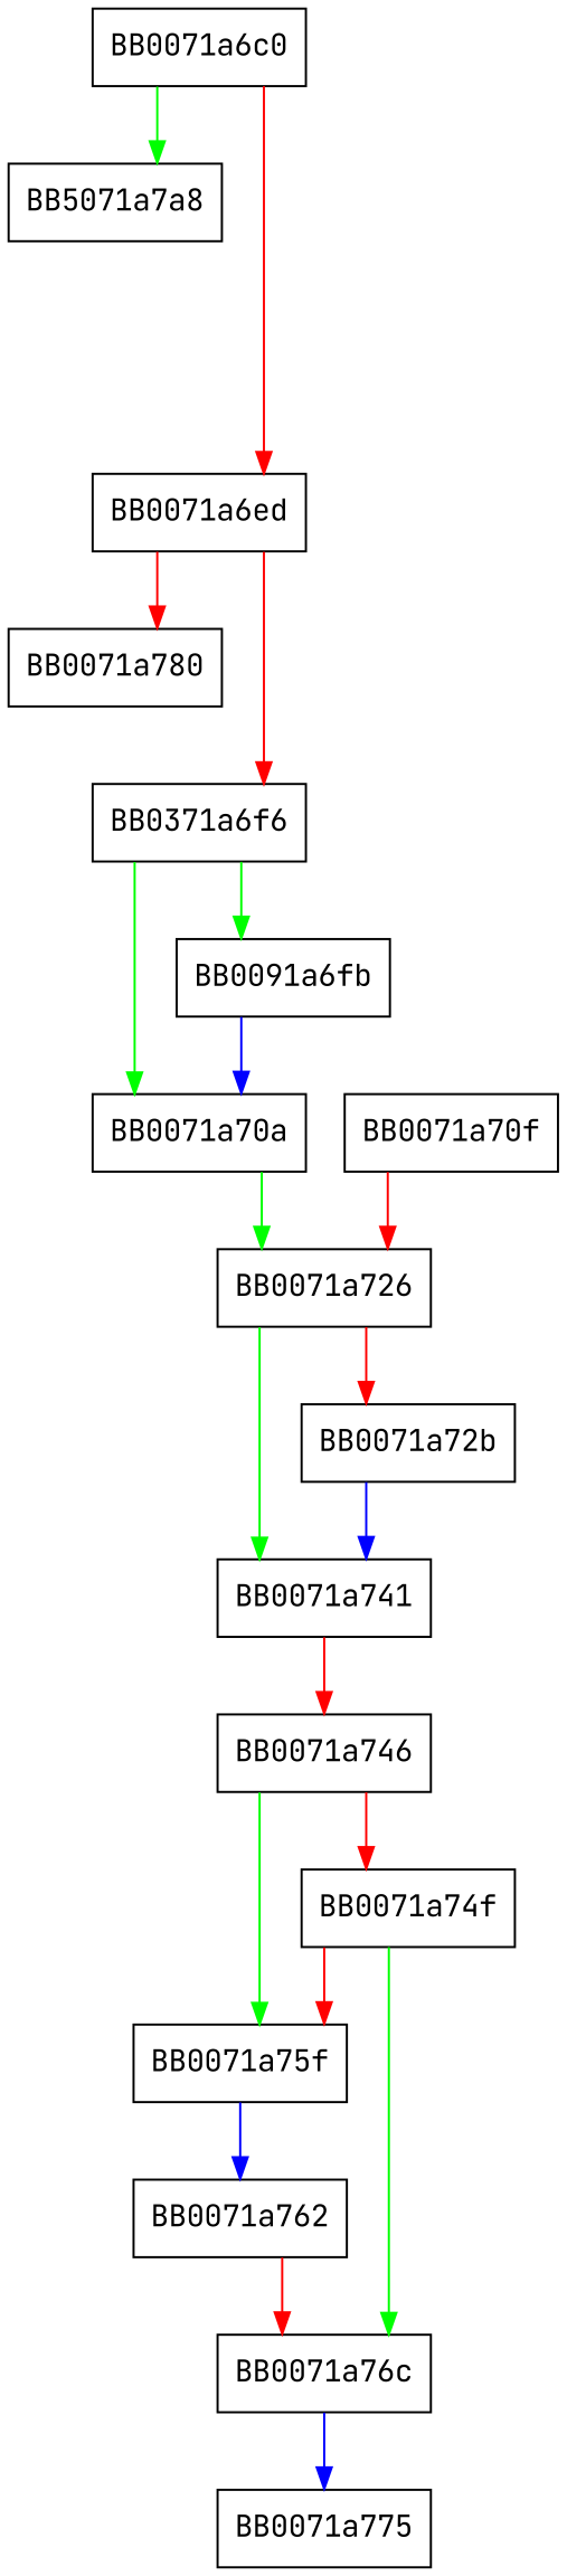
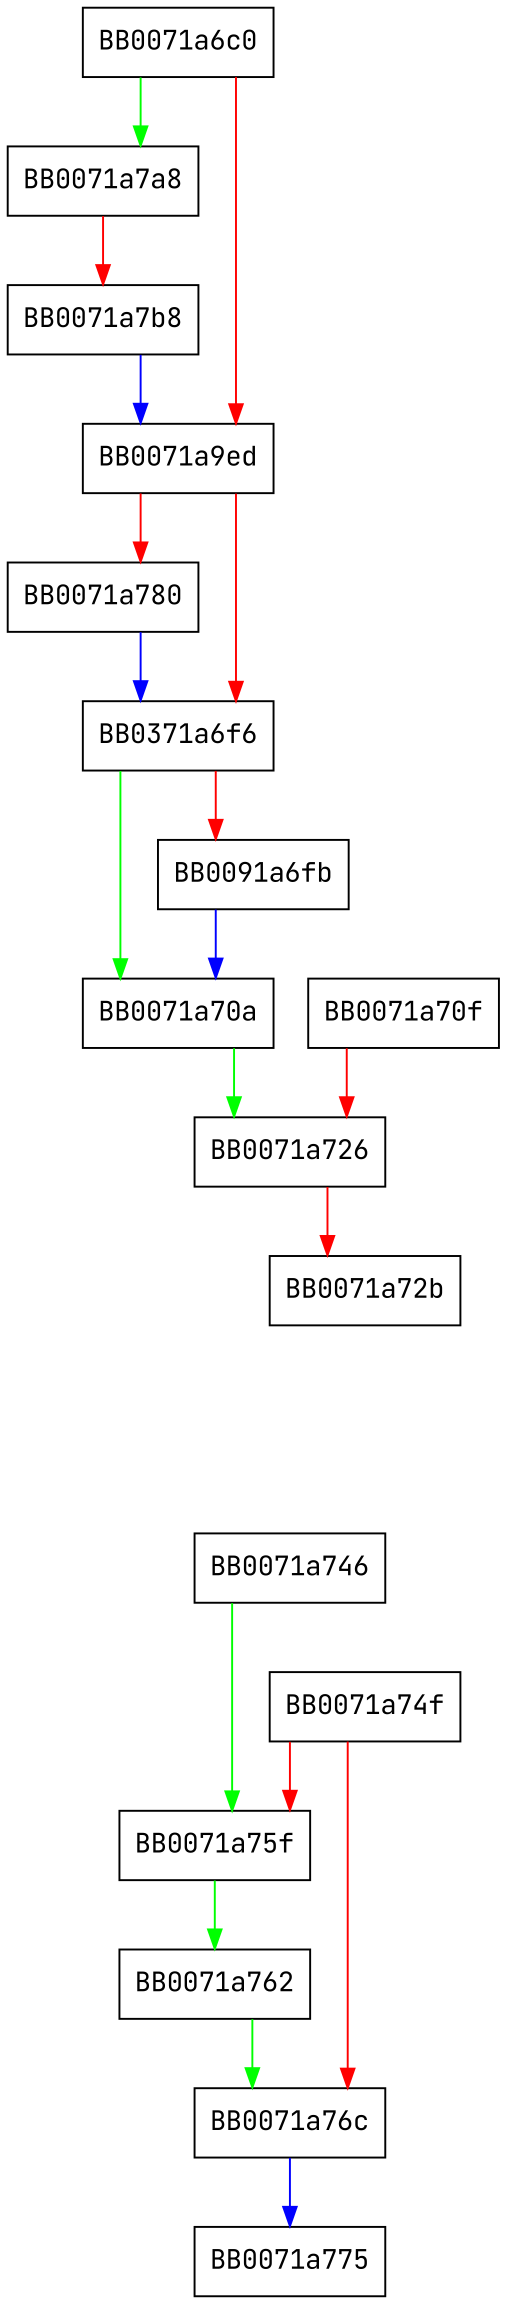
  digraph {
    fontname="JetBrains Mono"
    splines=ortho
    node [fontname="JetBrains Mono" shape=box]
    edge [color=red fontname="JetBrains Mono"]
    BB0071a6c0
-   BB0071a7a8 [label=BB5071a7a8]
-   BB0071a6ed
+   BB0071a7a8
+   BB0071a6ed [label=BB0071a9ed]
+   BB0071a7b8
    BB0071a780
    n6 [label=BB0371a6f6]
    BB0071a70a
    n8 [label=BB0091a6fb]
    BB0071a726
-   BB0071a741
    BB0071a72b
    BB0071a70f
    BB0071a746
    BB0071a762
    BB0071a76c
    BB0071a75f
    BB0071a74f
    BB0071a775
    BB0071a6c0 -> BB0071a7a8 [color=green]
    BB0071a6c0 -> BB0071a6ed
+   BB0071a7a8 -> BB0071a7b8
    BB0071a6ed -> BB0071a780
    BB0071a6ed -> n6
+   BB0071a7b8 -> BB0071a6ed [color=blue]
+   BB0071a780 -> n6 [color=blue]
    n6 -> BB0071a70a [color=green]
-   n6 -> n8 [color=green]
+   n6 -> n8
    BB0071a70a -> BB0071a726 [color=green]
    n8 -> BB0071a70a [color=blue]
-   BB0071a726 -> BB0071a741 [color=green]
    BB0071a726 -> BB0071a72b
-   BB0071a741 -> BB0071a746
-   BB0071a72b -> BB0071a741 [color=blue]
    BB0071a70f -> BB0071a726
    BB0071a746 -> BB0071a75f [color=green]
-   BB0071a746 -> BB0071a74f
-   BB0071a762 -> BB0071a76c
+   BB0071a762 -> BB0071a76c [color=green]
    BB0071a76c -> BB0071a775 [color=blue]
-   BB0071a75f -> BB0071a762 [color=blue]
-   BB0071a74f -> BB0071a76c [color=green]
+   BB0071a75f -> BB0071a762 [color=green]
+   BB0071a74f -> BB0071a76c
    BB0071a74f -> BB0071a75f
  }
